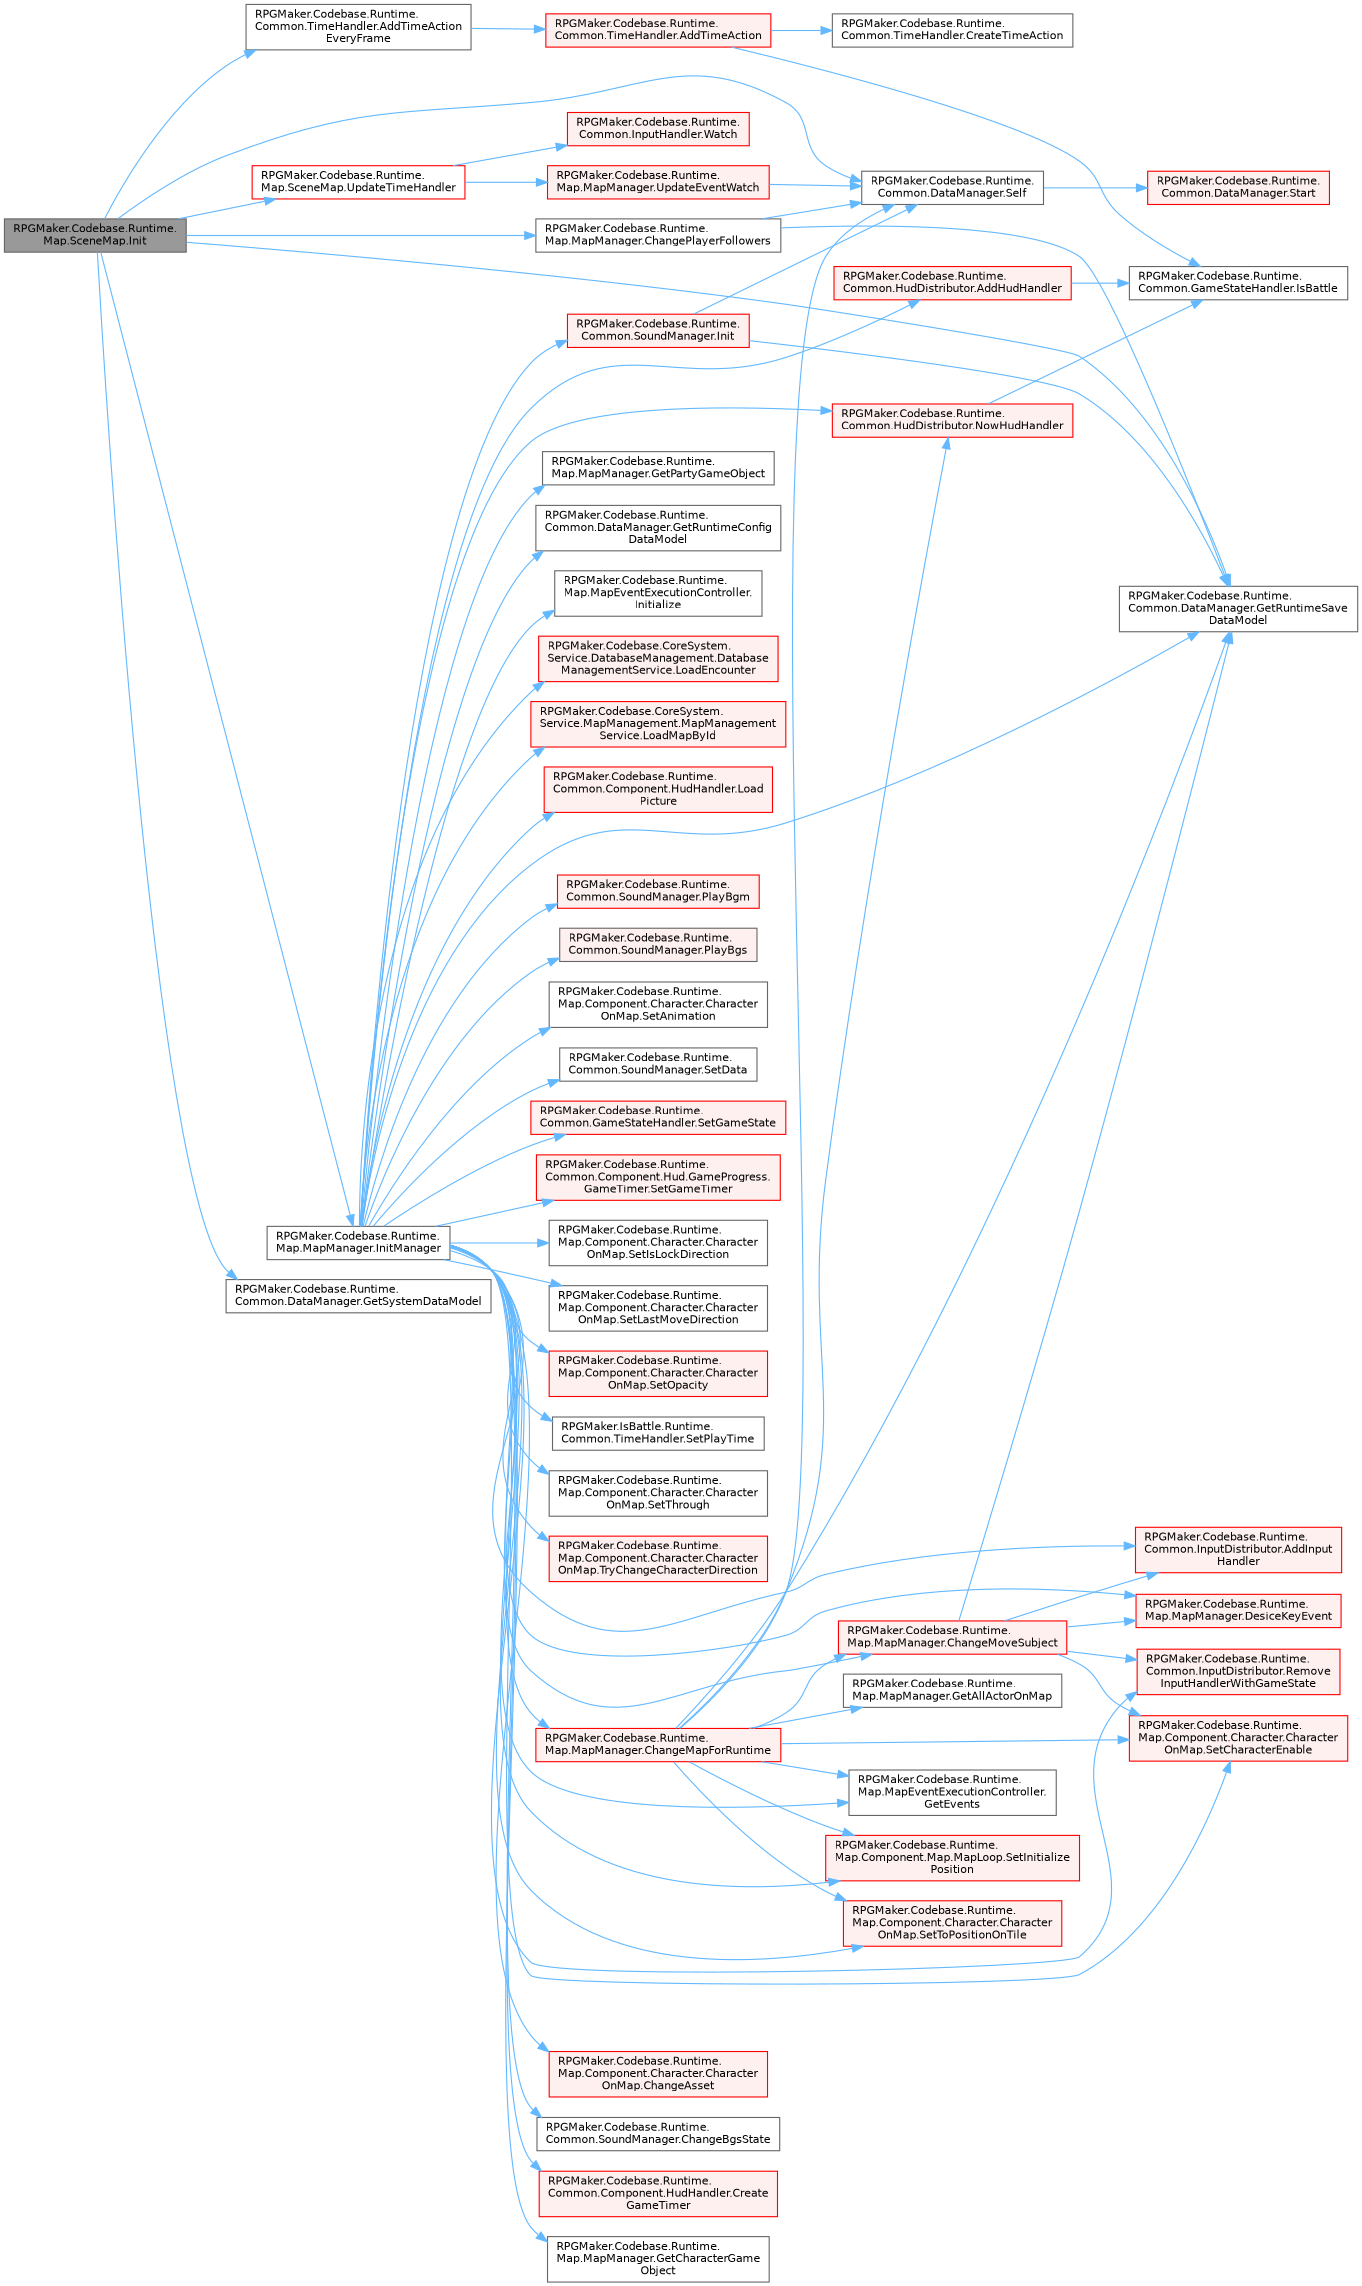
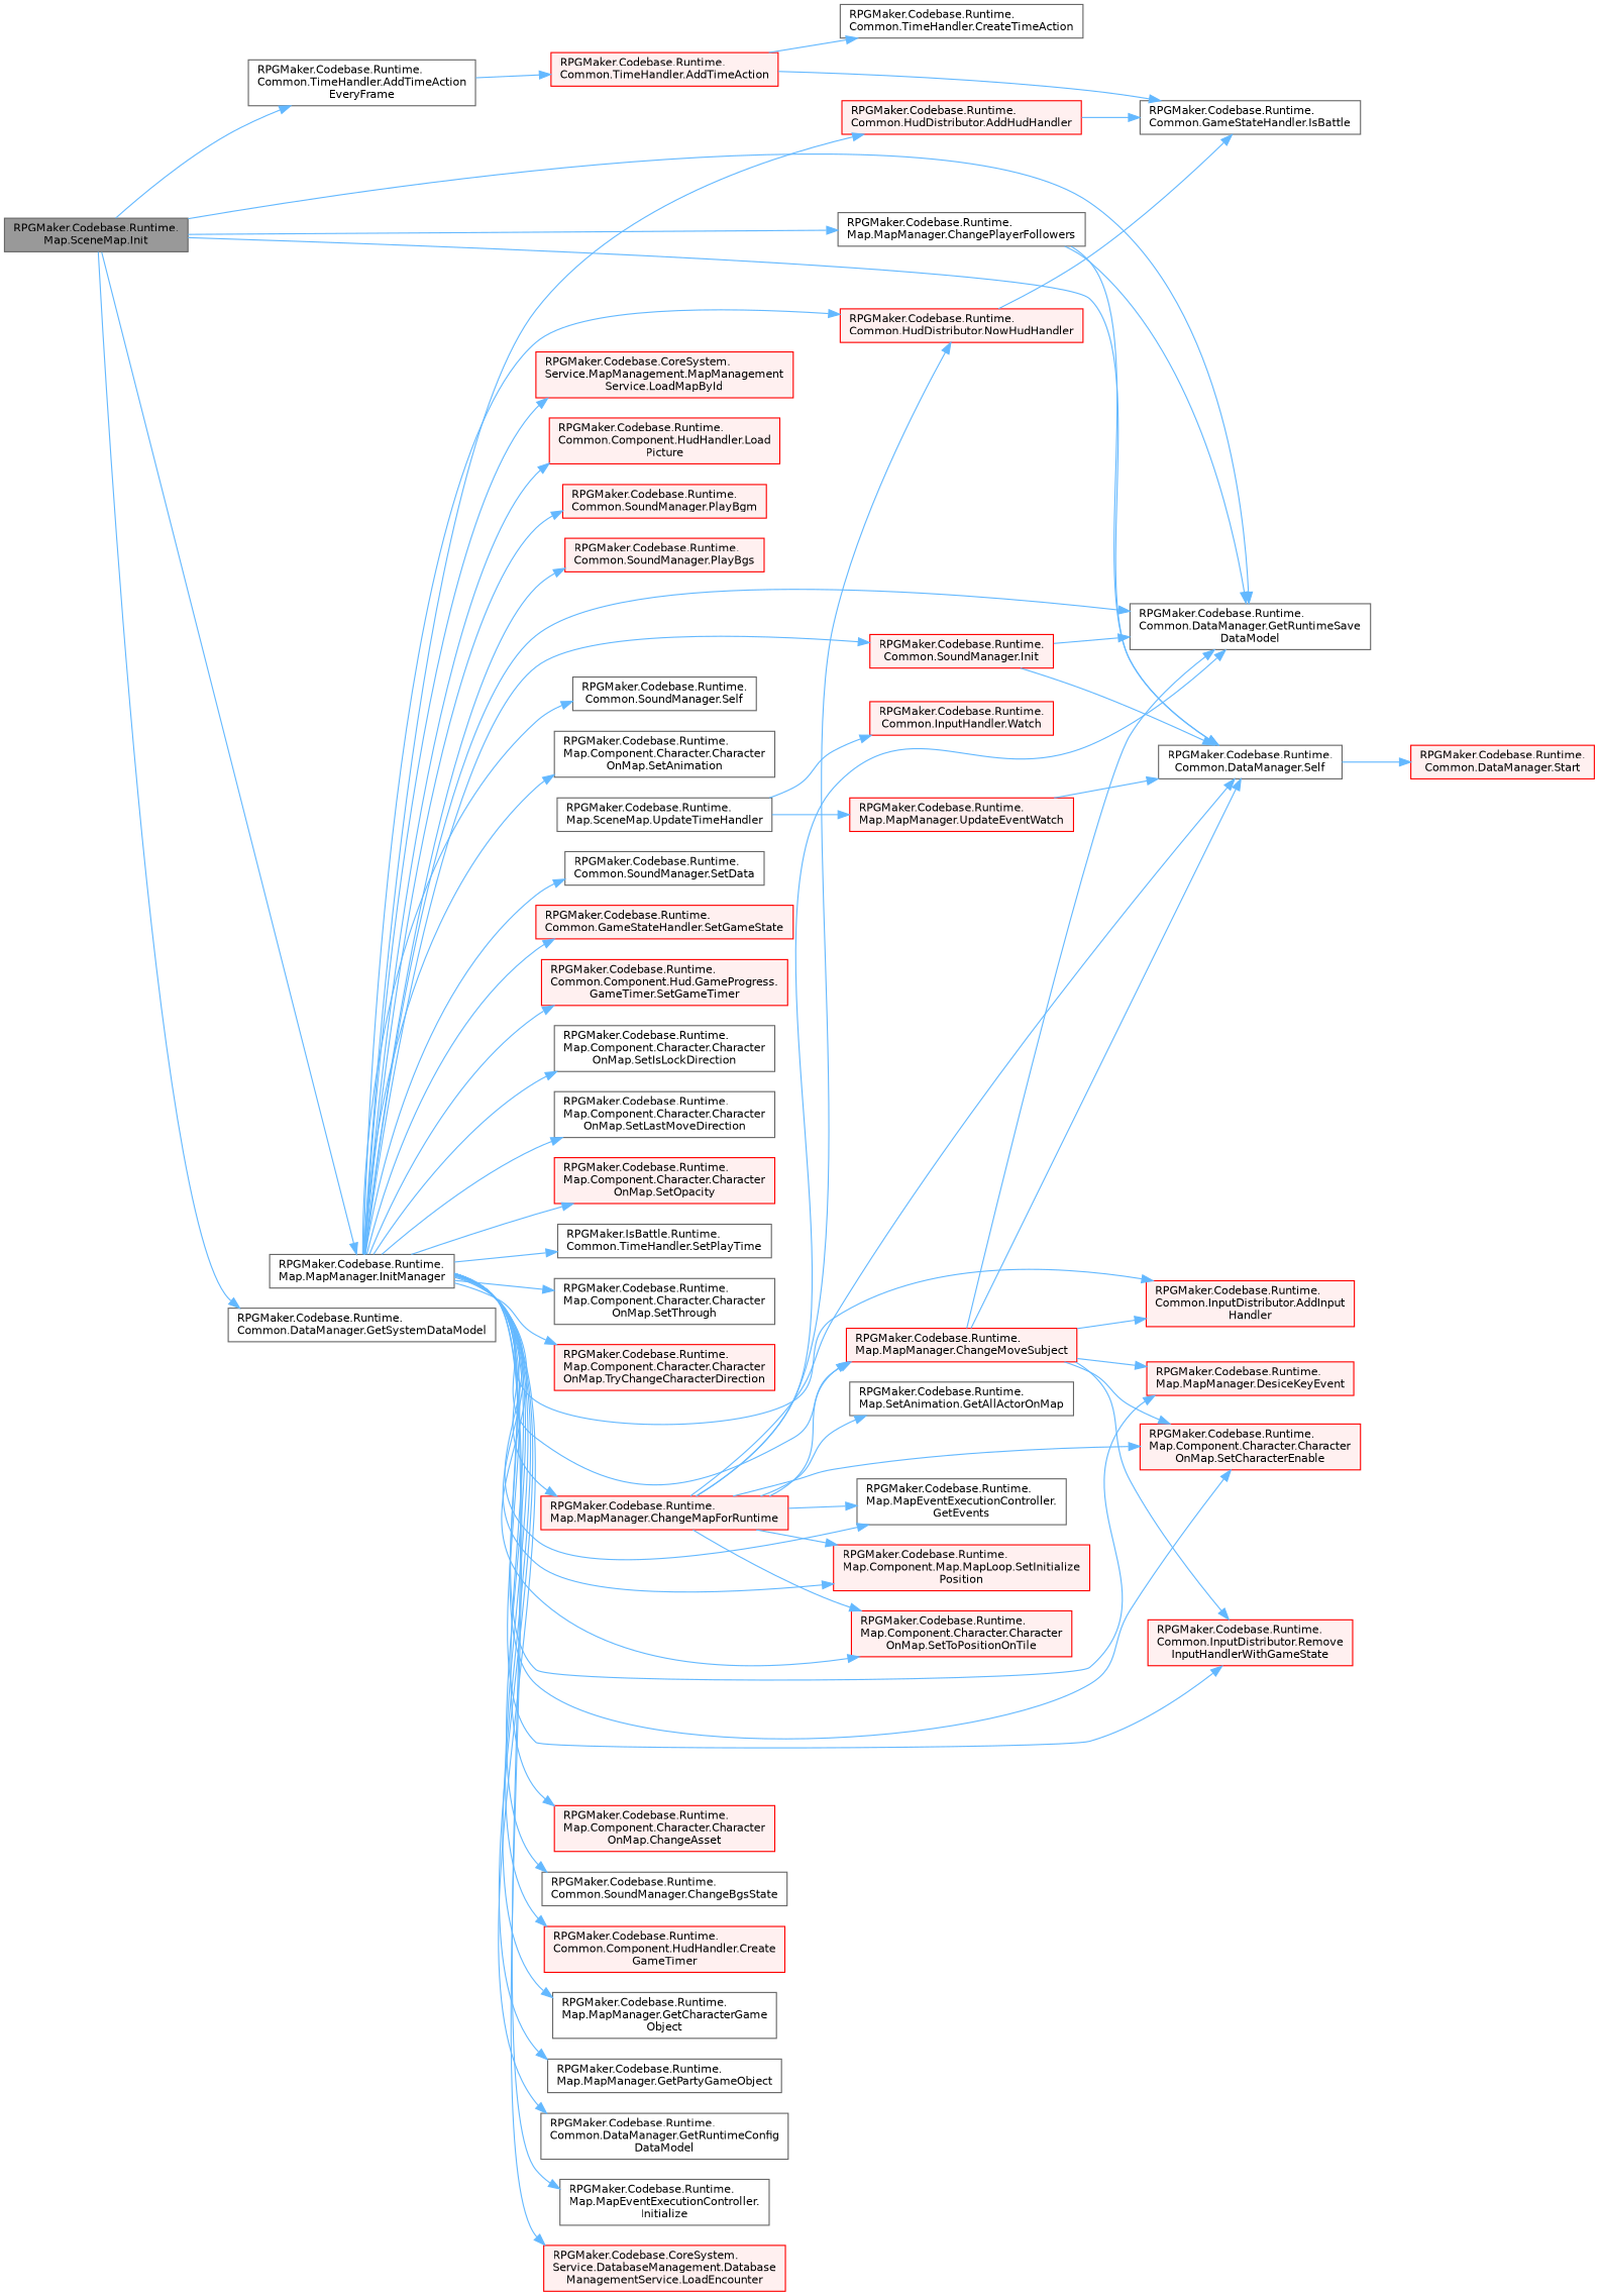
  digraph {
    rankdir=LR
    node [color=red fillcolor="#FFF0F0" fontname=Helvetica fontsize=10 shape=box style=filled]
    edge [color=steelblue1 fontname=Helvetica fontsize=10 labelfontname=Helvetica labelfontsize=10 style=solid]
    n1 [color=gray40 fillcolor=grey60 fontcolor=black height=0.2 label="RPGMaker.Codebase.Runtime.\lMap.SceneMap.Init" width=0.4]
    n2 [color=grey40 fillcolor=white height=0.2 label="RPGMaker.Codebase.Runtime.\lCommon.TimeHandler.AddTimeAction\lEveryFrame" width=0.4]
    n3 [color=grey40 fillcolor=white height=0.2 label="RPGMaker.Codebase.Runtime.\lMap.MapManager.ChangePlayerFollowers" width=0.4]
    n4 [color=grey40 fillcolor=white height=0.2 label="RPGMaker.Codebase.Runtime.\lCommon.DataManager.GetRuntimeSave\lDataModel" width=0.4]
    n5 [color=grey40 fillcolor=white height=0.2 label="RPGMaker.Codebase.Runtime.\lCommon.DataManager.Self" width=0.4]
    n6 [color=grey40 fillcolor=white height=0.2 label="RPGMaker.Codebase.Runtime.\lCommon.DataManager.GetSystemDataModel" width=0.4]
    n7 [color=grey40 fillcolor=white height=0.2 label="RPGMaker.Codebase.Runtime.\lMap.MapManager.InitManager" width=0.4]
-   n8 [fillcolor=white height=0.2 label="RPGMaker.Codebase.Runtime.\lMap.SceneMap.UpdateTimeHandler" width=0.4]
+   n8 [color=grey40 fillcolor=white height=0.2 label="RPGMaker.Codebase.Runtime.\lMap.SceneMap.UpdateTimeHandler" width=0.4]
    n9 [height=0.2 label="RPGMaker.Codebase.Runtime.\lCommon.TimeHandler.AddTimeAction" width=0.4]
    n10 [height=0.2 label="RPGMaker.Codebase.Runtime.\lCommon.DataManager.Start" width=0.4]
    n11 [height=0.2 label="RPGMaker.Codebase.Runtime.\lCommon.HudDistributor.AddHudHandler" width=0.4]
    n12 [height=0.2 label="RPGMaker.Codebase.Runtime.\lCommon.InputDistributor.AddInput\lHandler" width=0.4]
    n13 [height=0.2 label="RPGMaker.Codebase.Runtime.\lMap.Component.Character.Character\lOnMap.ChangeAsset" width=0.4]
    n14 [color=grey40 fillcolor=white height=0.2 label="RPGMaker.Codebase.Runtime.\lCommon.SoundManager.ChangeBgsState" width=0.4]
    n15 [height=0.2 label="RPGMaker.Codebase.Runtime.\lMap.MapManager.ChangeMapForRuntime" width=0.4]
    n16 [height=0.2 label="RPGMaker.Codebase.Runtime.\lMap.MapManager.ChangeMoveSubject" width=0.4]
    n17 [height=0.2 label="RPGMaker.Codebase.Runtime.\lMap.MapManager.DesiceKeyEvent" width=0.4]
    n18 [height=0.2 label="RPGMaker.Codebase.Runtime.\lCommon.InputDistributor.Remove\lInputHandlerWithGameState" width=0.4]
    n19 [height=0.2 label="RPGMaker.Codebase.Runtime.\lMap.Component.Character.Character\lOnMap.SetCharacterEnable" width=0.4]
    n20 [color=grey40 fillcolor=white height=0.2 label="RPGMaker.Codebase.Runtime.\lMap.MapEventExecutionController.\lGetEvents" width=0.4]
    n21 [height=0.2 label="RPGMaker.Codebase.Runtime.\lCommon.HudDistributor.NowHudHandler" width=0.4]
    n22 [height=0.2 label="RPGMaker.Codebase.Runtime.\lMap.Component.Map.MapLoop.SetInitialize\lPosition" width=0.4]
    n23 [height=0.2 label="RPGMaker.Codebase.Runtime.\lMap.Component.Character.Character\lOnMap.SetToPositionOnTile" width=0.4]
    n24 [height=0.2 label="RPGMaker.Codebase.Runtime.\lCommon.Component.HudHandler.Create\lGameTimer" width=0.4]
    n25 [color=grey40 fillcolor=white height=0.2 label="RPGMaker.Codebase.Runtime.\lMap.MapManager.GetCharacterGame\lObject" width=0.4]
    n26 [color=grey40 fillcolor=white height=0.2 label="RPGMaker.Codebase.Runtime.\lMap.MapManager.GetPartyGameObject" width=0.4]
    n27 [color=grey40 fillcolor=white height=0.2 label="RPGMaker.Codebase.Runtime.\lCommon.DataManager.GetRuntimeConfig\lDataModel" width=0.4]
    n28 [height=0.2 label="RPGMaker.Codebase.Runtime.\lCommon.SoundManager.Init" width=0.4]
    n29 [color=grey40 fillcolor=white height=0.2 label="RPGMaker.Codebase.Runtime.\lMap.MapEventExecutionController.\lInitialize" width=0.4]
    n30 [height=0.2 label="RPGMaker.Codebase.CoreSystem.\lService.DatabaseManagement.Database\lManagementService.LoadEncounter" width=0.4]
    n31 [height=0.2 label="RPGMaker.Codebase.CoreSystem.\lService.MapManagement.MapManagement\lService.LoadMapById" width=0.4]
    n32 [height=0.2 label="RPGMaker.Codebase.Runtime.\lCommon.Component.HudHandler.Load\lPicture" width=0.4]
    n33 [height=0.2 label="RPGMaker.Codebase.Runtime.\lCommon.SoundManager.PlayBgm" width=0.4]
-   n34 [color=grey40 height=0.2 label="RPGMaker.Codebase.Runtime.\lCommon.SoundManager.PlayBgs" width=0.4]
+   n34 [height=0.2 label="RPGMaker.Codebase.Runtime.\lCommon.SoundManager.PlayBgs" width=0.4]
+   n35 [color=grey40 fillcolor=white height=0.2 label="RPGMaker.Codebase.Runtime.\lCommon.SoundManager.Self" width=0.4]
    n36 [color=grey40 fillcolor=white height=0.2 label="RPGMaker.Codebase.Runtime.\lMap.Component.Character.Character\lOnMap.SetAnimation" width=0.4]
    n37 [color=grey40 fillcolor=white height=0.2 label="RPGMaker.Codebase.Runtime.\lCommon.SoundManager.SetData" width=0.4]
    n38 [height=0.2 label="RPGMaker.Codebase.Runtime.\lCommon.GameStateHandler.SetGameState" width=0.4]
    n39 [height=0.2 label="RPGMaker.Codebase.Runtime.\lCommon.Component.Hud.GameProgress.\lGameTimer.SetGameTimer" width=0.4]
    n40 [color=grey40 fillcolor=white height=0.2 label="RPGMaker.Codebase.Runtime.\lMap.Component.Character.Character\lOnMap.SetIsLockDirection" width=0.4]
    n41 [color=grey40 fillcolor=white height=0.2 label="RPGMaker.Codebase.Runtime.\lMap.Component.Character.Character\lOnMap.SetLastMoveDirection" width=0.4]
    n42 [height=0.2 label="RPGMaker.Codebase.Runtime.\lMap.Component.Character.Character\lOnMap.SetOpacity" width=0.4]
    n43 [color=grey40 fillcolor=white height=0.2 label="RPGMaker.IsBattle.Runtime.\lCommon.TimeHandler.SetPlayTime" width=0.4]
    n44 [color=grey40 fillcolor=white height=0.2 label="RPGMaker.Codebase.Runtime.\lMap.Component.Character.Character\lOnMap.SetThrough" width=0.4]
    n45 [height=0.2 label="RPGMaker.Codebase.Runtime.\lMap.Component.Character.Character\lOnMap.TryChangeCharacterDirection" width=0.4]
    n46 [height=0.2 label="RPGMaker.Codebase.Runtime.\lMap.MapManager.UpdateEventWatch" width=0.4]
    n47 [height=0.2 label="RPGMaker.Codebase.Runtime.\lCommon.InputHandler.Watch" width=0.4]
    n48 [color=grey40 fillcolor=white height=0.2 label="RPGMaker.Codebase.Runtime.\lCommon.TimeHandler.CreateTimeAction" width=0.4]
    n49 [color=grey40 fillcolor=white height=0.2 label="RPGMaker.Codebase.Runtime.\lCommon.GameStateHandler.IsBattle" width=0.4]
-   n50 [color=grey40 fillcolor=white height=0.2 label="RPGMaker.Codebase.Runtime.\lMap.MapManager.GetAllActorOnMap" width=0.4]
+   n50 [color=grey40 fillcolor=white height=0.2 label="RPGMaker.Codebase.Runtime.\lMap.SetAnimation.GetAllActorOnMap" width=0.4]
    n1 -> n2
    n1 -> n3
    n1 -> n4
    n1 -> n5
    n1 -> n6
    n1 -> n7
-   n1 -> n8
    n2 -> n9
    n3 -> n4
    n3 -> n5
    n5 -> n10
    n7 -> n4
    n7 -> n11
    n7 -> n12
    n7 -> n13
    n7 -> n14
    n7 -> n15
    n7 -> n16
    n7 -> n17
    n7 -> n18
    n7 -> n19
    n7 -> n20
    n7 -> n21
    n7 -> n22
    n7 -> n23
    n7 -> n24
    n7 -> n25
    n7 -> n26
    n7 -> n27
    n7 -> n28
    n7 -> n29
    n7 -> n30
    n7 -> n31
    n7 -> n32
    n7 -> n33
    n7 -> n34
+   n7 -> n35
    n7 -> n36
    n7 -> n37
    n7 -> n38
    n7 -> n39
    n7 -> n40
    n7 -> n41
    n7 -> n42
    n7 -> n43
    n7 -> n44
    n7 -> n45
    n8 -> n46
    n8 -> n47
    n9 -> n48
    n9 -> n49
    n11 -> n49
    n15 -> n4
    n15 -> n5
    n15 -> n16
    n15 -> n19
    n15 -> n20
    n15 -> n21
    n15 -> n22
    n15 -> n23
    n15 -> n50
    n16 -> n4
+   n16 -> n5
    n16 -> n12
    n16 -> n17
    n16 -> n18
    n16 -> n19
    n21 -> n49
    n28 -> n4
    n28 -> n5
    n46 -> n5
  }
